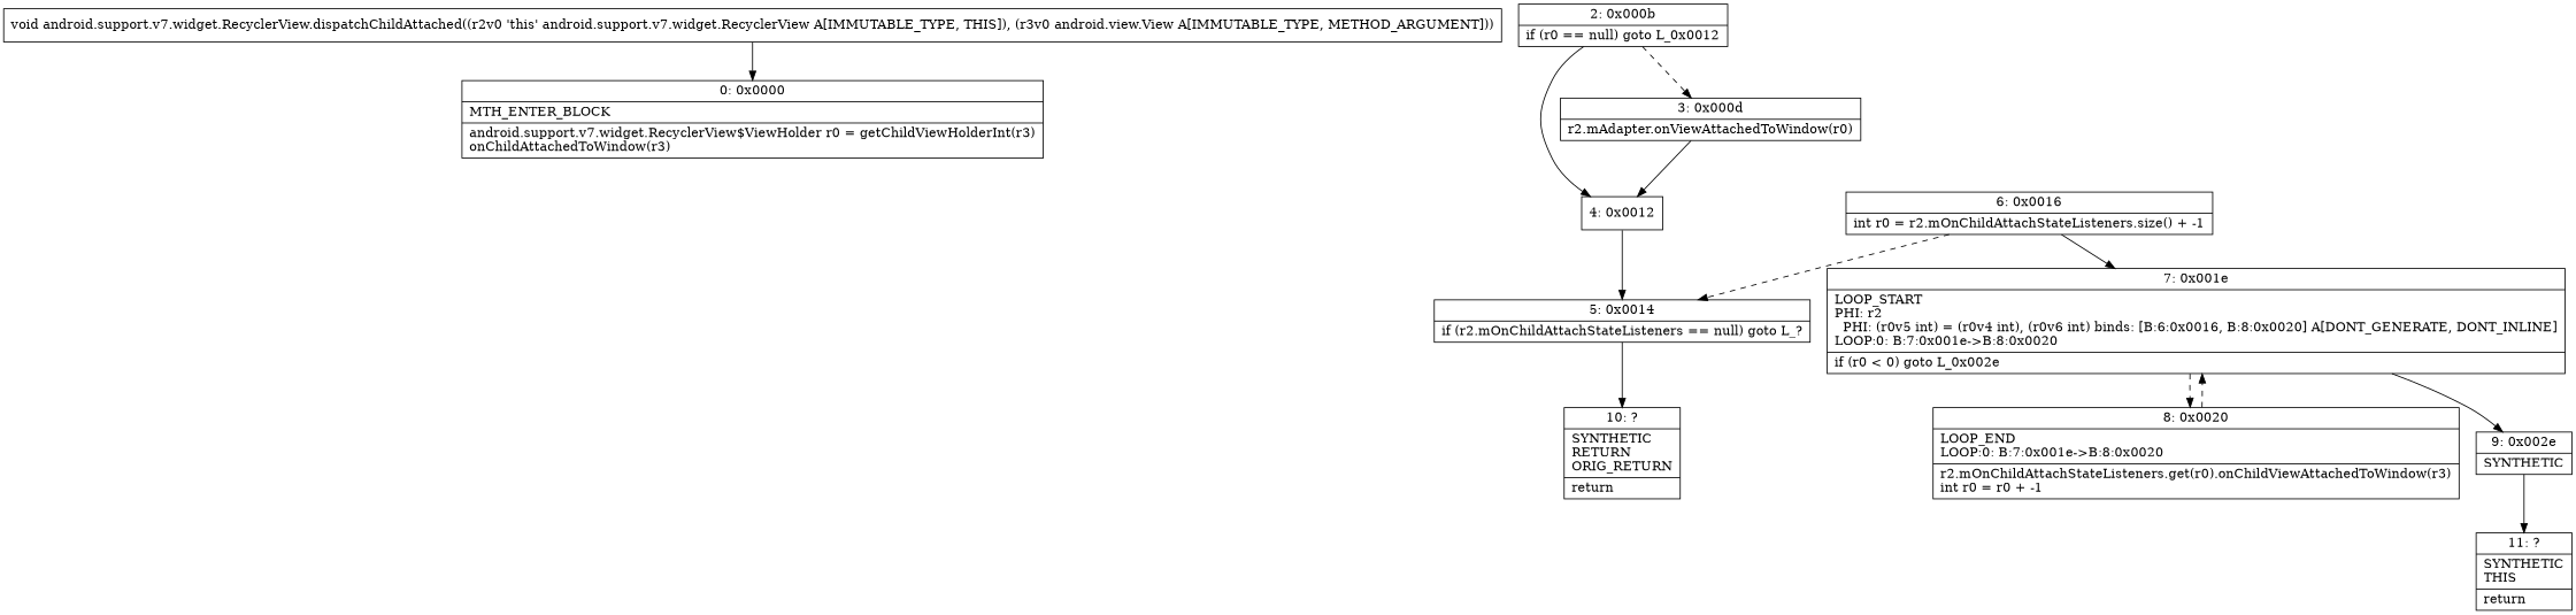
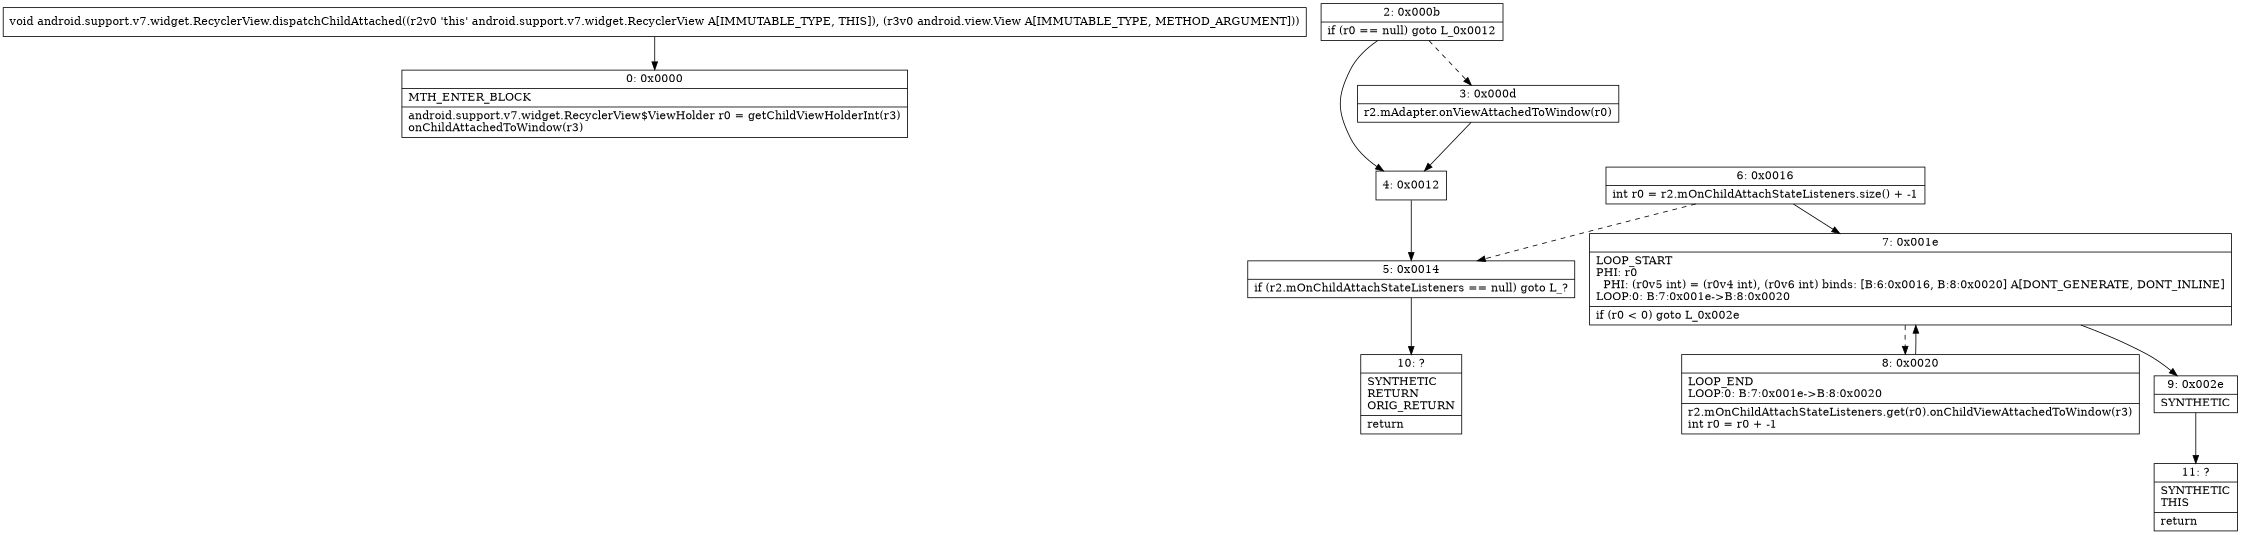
  digraph {
    node [shape=record]
    n1 [label="{0\:\ 0x0000|MTH_ENTER_BLOCK\l|android.support.v7.widget.RecyclerView$ViewHolder r0 = getChildViewHolderInt(r3)\lonChildAttachedToWindow(r3)\l}"]
    n2 [label="{2\:\ 0x000b|if (r0 == null) goto L_0x0012\l}"]
    n3 [label="{4\:\ 0x0012}"]
    n4 [label="{3\:\ 0x000d|r2.mAdapter.onViewAttachedToWindow(r0)\l}"]
    n5 [label="{5\:\ 0x0014|if (r2.mOnChildAttachStateListeners == null) goto L_?\l}"]
    n6 [label="{10\:\ ?|SYNTHETIC\lRETURN\lORIG_RETURN\l|return\l}"]
    n7 [label="{6\:\ 0x0016|int r0 = r2.mOnChildAttachStateListeners.size() + \-1\l}"]
-   n8 [label="{7\:\ 0x001e|LOOP_START\lPHI: r2 \l  PHI: (r0v5 int) = (r0v4 int), (r0v6 int) binds: [B:6:0x0016, B:8:0x0020] A[DONT_GENERATE, DONT_INLINE]\lLOOP:0: B:7:0x001e\-\>B:8:0x0020\l|if (r0 \< 0) goto L_0x002e\l}"]
+   n8 [label="{7\:\ 0x001e|LOOP_START\lPHI: r0 \l  PHI: (r0v5 int) = (r0v4 int), (r0v6 int) binds: [B:6:0x0016, B:8:0x0020] A[DONT_GENERATE, DONT_INLINE]\lLOOP:0: B:7:0x001e\-\>B:8:0x0020\l|if (r0 \< 0) goto L_0x002e\l}"]
    n9 [label="{8\:\ 0x0020|LOOP_END\lLOOP:0: B:7:0x001e\-\>B:8:0x0020\l|r2.mOnChildAttachStateListeners.get(r0).onChildViewAttachedToWindow(r3)\lint r0 = r0 + \-1\l}"]
    n10 [label="{9\:\ 0x002e|SYNTHETIC\l}"]
    n11 [label="{11\:\ ?|SYNTHETIC\lTHIS\l|return\l}"]
    n12 [label="{void android.support.v7.widget.RecyclerView.dispatchChildAttached((r2v0 'this' android.support.v7.widget.RecyclerView A[IMMUTABLE_TYPE, THIS]), (r3v0 android.view.View A[IMMUTABLE_TYPE, METHOD_ARGUMENT])) }"]
    n2 -> n3
    n2 -> n4 [style=dashed]
    n3 -> n5
    n4 -> n3
    n5 -> n6
    n7 -> n5 [style=dashed]
    n7 -> n8
    n8 -> n9 [style=dashed]
    n8 -> n10
-   n9 -> n8 [style=dashed]
+   n9 -> n8
    n10 -> n11
    n12 -> n1
  }
